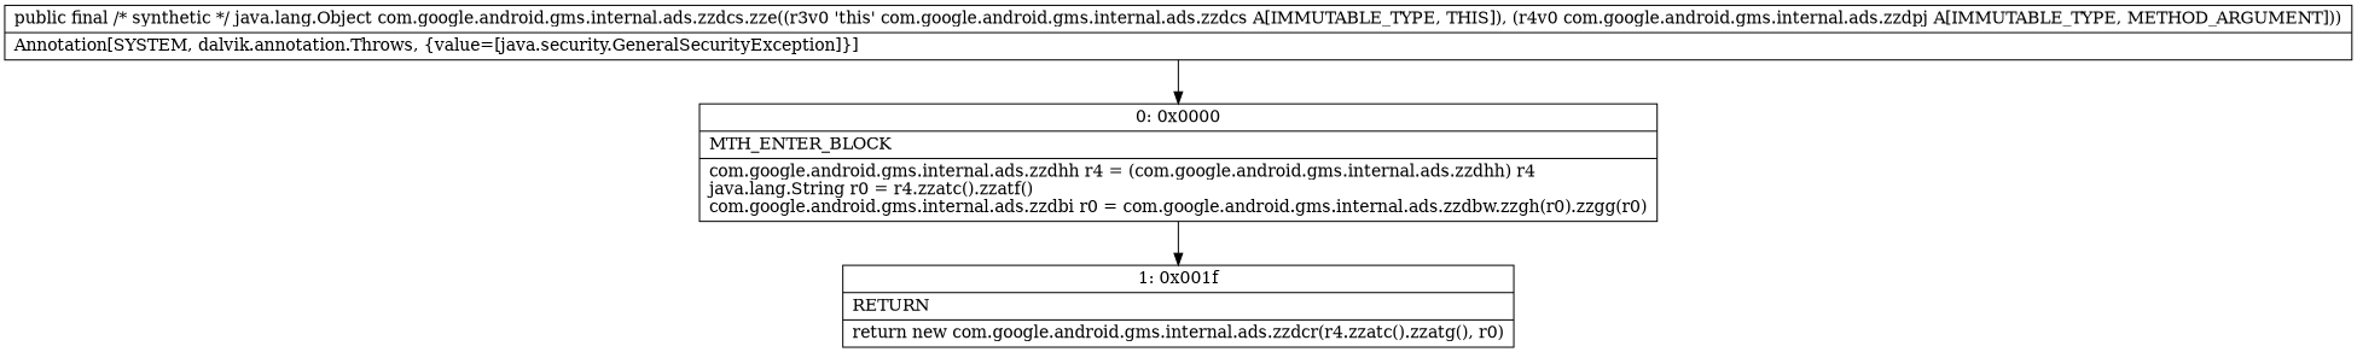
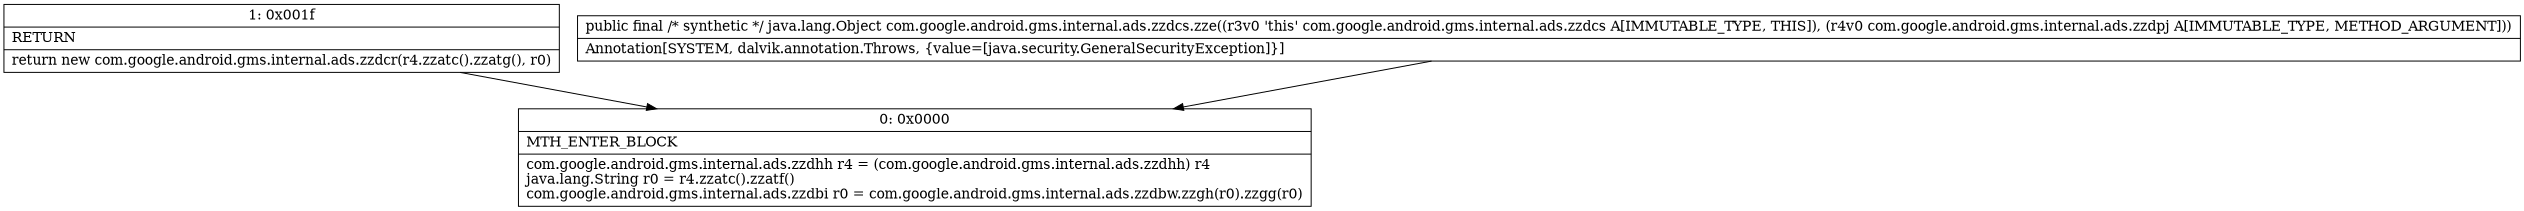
  digraph {
    node [shape=record]
    n1 [label="{0\:\ 0x0000|MTH_ENTER_BLOCK\l|com.google.android.gms.internal.ads.zzdhh r4 = (com.google.android.gms.internal.ads.zzdhh) r4\ljava.lang.String r0 = r4.zzatc().zzatf()\lcom.google.android.gms.internal.ads.zzdbi r0 = com.google.android.gms.internal.ads.zzdbw.zzgh(r0).zzgg(r0)\l}"]
    n2 [label="{1\:\ 0x001f|RETURN\l|return new com.google.android.gms.internal.ads.zzdcr(r4.zzatc().zzatg(), r0)\l}"]
    n3 [label="{public final \/* synthetic *\/ java.lang.Object com.google.android.gms.internal.ads.zzdcs.zze((r3v0 'this' com.google.android.gms.internal.ads.zzdcs A[IMMUTABLE_TYPE, THIS]), (r4v0 com.google.android.gms.internal.ads.zzdpj A[IMMUTABLE_TYPE, METHOD_ARGUMENT]))  | Annotation[SYSTEM, dalvik.annotation.Throws, \{value=[java.security.GeneralSecurityException]\}]\l}"]
-   n1 -> n2
+   n2 -> n1
    n3 -> n1
  }
